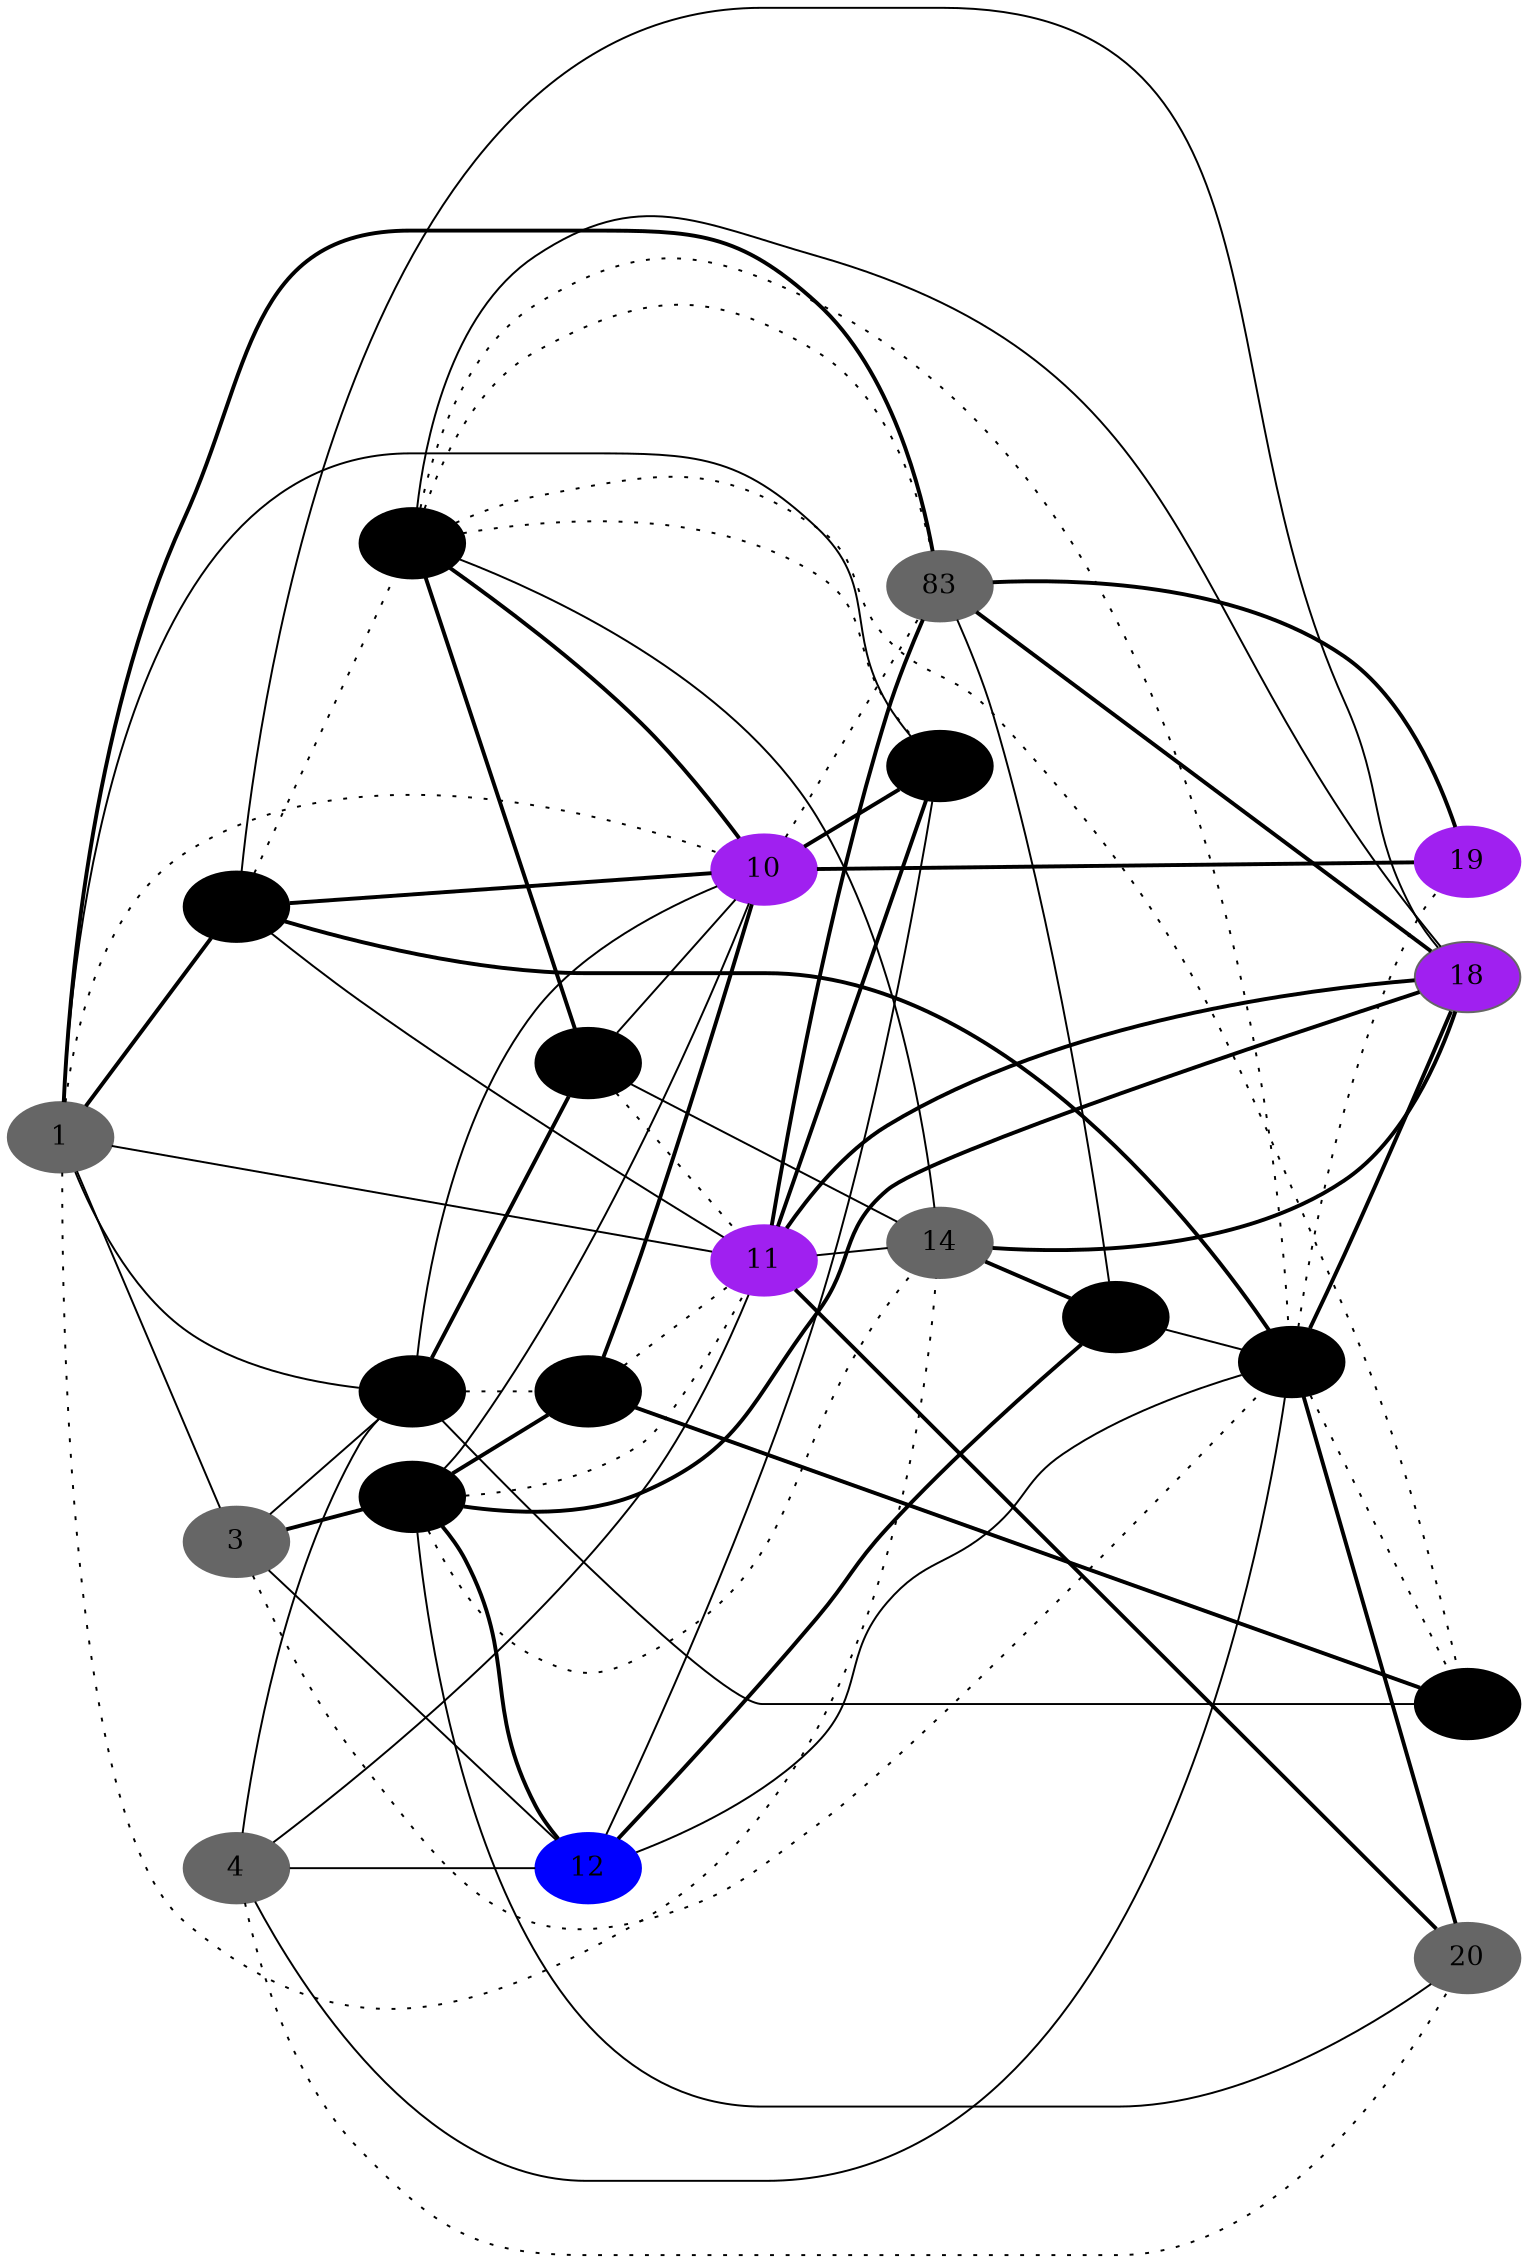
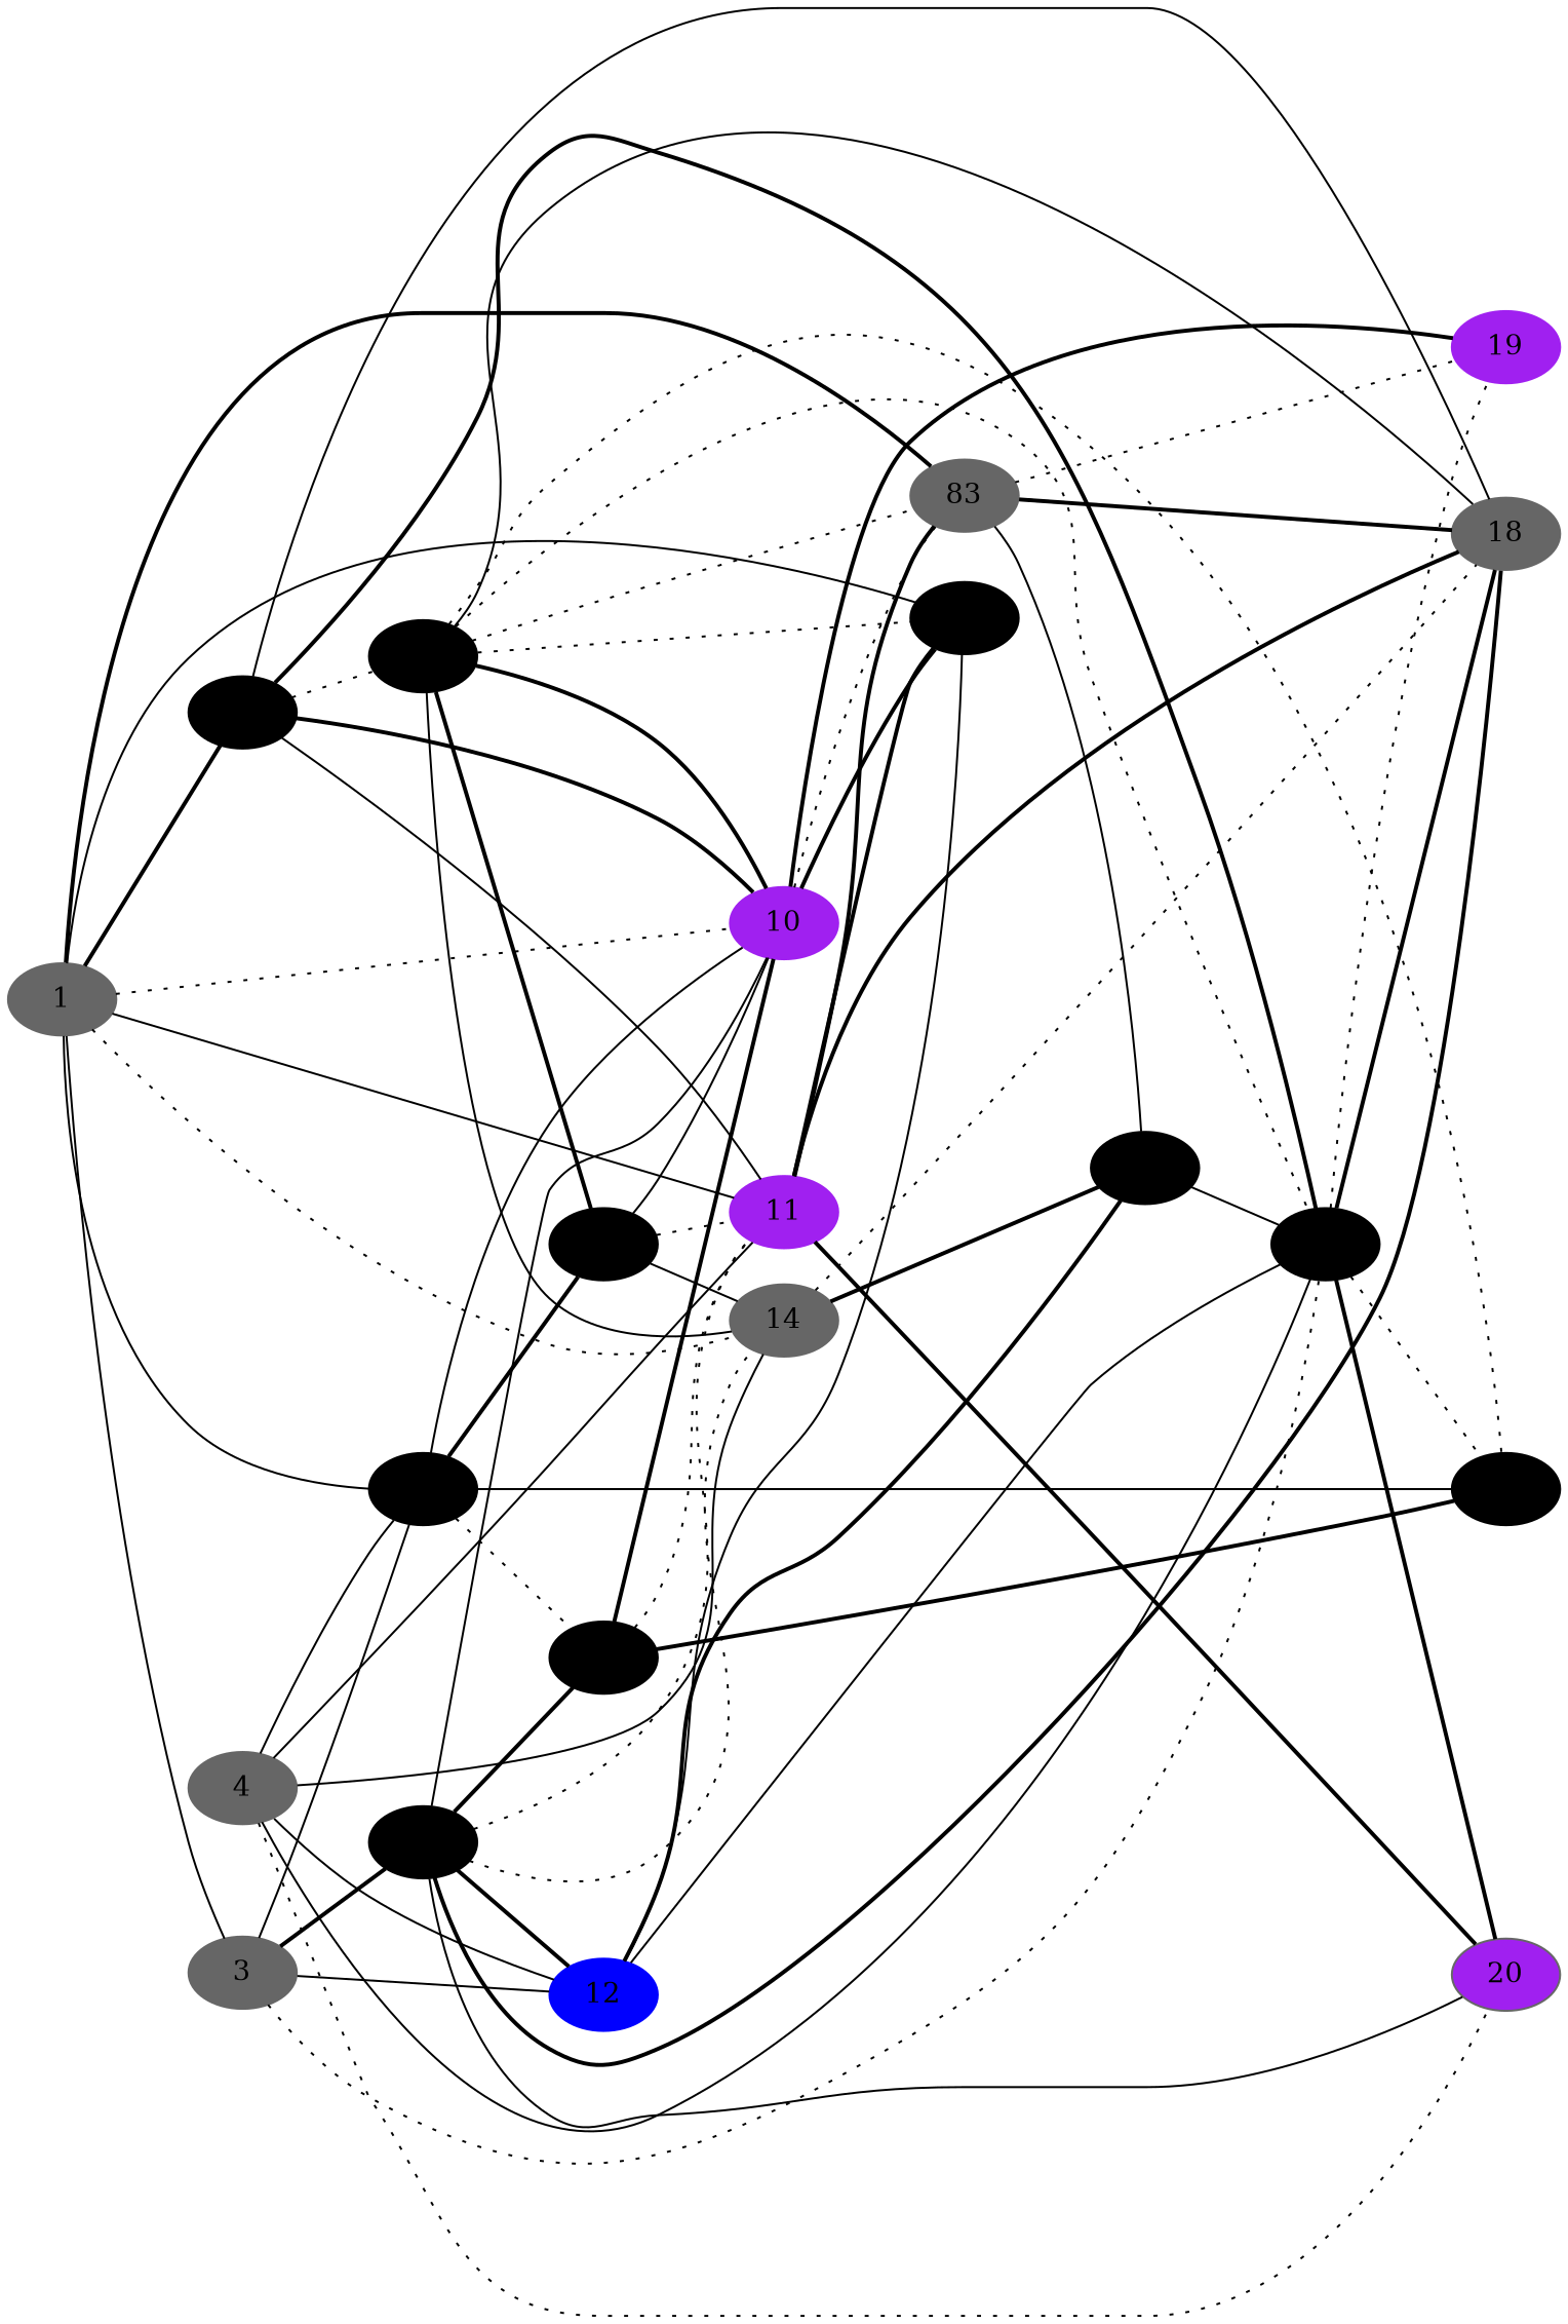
  graph {
    fontname="DejaVu Serif"
    rankdir=LR
    node [color=black fontname="DejaVu Serif" style=filled]
    edge [fontname="DejaVu Serif" style=bold weight=1.0]
    1 [color=gray40]
    2
    3 [color=gray40]
    5
    10 [color=purple]
    11 [color=purple]
    n7 [color=gray40 label=83]
    14 [color=gray40]
    15
    7
    17
-   18 [color=gray40 fillcolor=purple]
+   18 [color=gray40]
    6
    12 [color=blue]
    8
    9
    21
    19 [color=purple]
-   20 [color=gray40]
+   20 [color=gray40 fillcolor=purple]
    16
    4 [color=gray40]
    1 -- 2
    1 -- 3 [style=solid]
    1 -- 5 [style=solid]
    1 -- 10 [style=dotted]
    1 -- 11 [style=solid]
    1 -- n7
    1 -- 14 [style=dotted]
    1 -- 15 [style=solid]
    2 -- 10
    2 -- 11 [style=solid]
    2 -- 7 [style=dotted]
    2 -- 17
    2 -- 18 [style=solid]
    3 -- 5 [style=solid]
    3 -- 17 [style=dotted]
    3 -- 6
    3 -- 12 [style=solid weight=2.0]
    5 -- 10 [style=solid]
    5 -- 8 [style=dotted weight=2.0]
    5 -- 9
    5 -- 21 [style=solid weight=5.0]
    10 -- n7 [style=dotted]
    10 -- 15
    10 -- 19
    11 -- n7
    11 -- 15
    11 -- 18
    11 -- 20
    n7 -- 18 [weight=2.0]
-   n7 -- 19
+   n7 -- 19 [style=dotted]
    n7 -- 16 [style=solid]
-   14 -- 18
+   14 -- 18 [style=dotted]
    14 -- 16
    7 -- 10
    7 -- n7 [style=dotted]
    7 -- 14 [style=solid]
    7 -- 15 [style=dotted weight=2.0]
    7 -- 17 [style=dotted]
    7 -- 18 [style=solid]
    7 -- 9
    7 -- 21 [style=dotted]
    17 -- 18
    17 -- 21 [style=dotted]
    17 -- 19 [style=dotted weight=2.0]
    17 -- 20
    6 -- 10 [style=solid weight=2.0]
    6 -- 11 [style=dotted weight=2.0]
    6 -- 14 [style=dotted]
    6 -- 18
    6 -- 12 [weight=3.0]
    6 -- 8
    6 -- 20 [style=solid]
    12 -- 15 [style=solid]
    12 -- 17 [style=solid]
    12 -- 16
    8 -- 10
    8 -- 11 [style=dotted]
    8 -- 21
    9 -- 10 [style=solid weight=2.0]
    9 -- 11 [style=dotted]
    9 -- 14 [style=solid]
    16 -- 17 [style=solid]
    4 -- 5 [style=solid]
    4 -- 11 [style=solid weight=2.0]
-   11 -- 14 [style=solid weight=2.0]
+   4 -- 14 [style=solid weight=2.0]
    4 -- 17 [style=solid weight=2.0]
    4 -- 12 [style=solid weight=2.0]
    4 -- 20 [style=dotted]
  }
